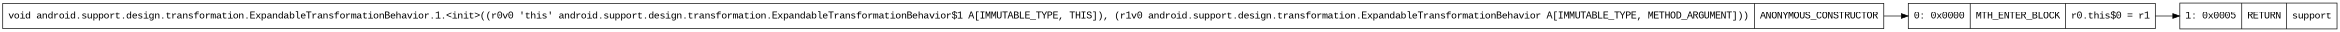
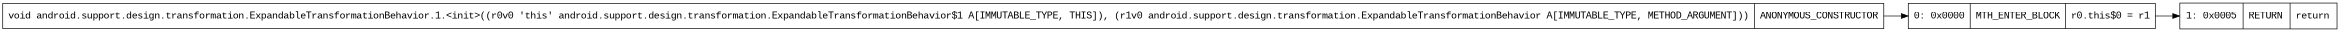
  digraph {
    rankdir=LR
    fontname="Liberation Mono"
    node [shape=record fontname="Liberation Mono"]
    edge [fontname="Liberation Mono"]
    n1 [label="{0\:\ 0x0000|MTH_ENTER_BLOCK\l|r0.this$0 = r1\l}"]
-   n2 [label="{1\:\ 0x0005|RETURN\l|support\l}"]
+   n2 [label="{1\:\ 0x0005|RETURN\l|return\l}"]
    n3 [label="{void android.support.design.transformation.ExpandableTransformationBehavior.1.\<init\>((r0v0 'this' android.support.design.transformation.ExpandableTransformationBehavior$1 A[IMMUTABLE_TYPE, THIS]), (r1v0 android.support.design.transformation.ExpandableTransformationBehavior A[IMMUTABLE_TYPE, METHOD_ARGUMENT]))  | ANONYMOUS_CONSTRUCTOR\l}"]
    n1 -> n2
    n3 -> n1
  }
